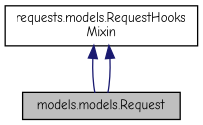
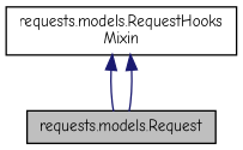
  digraph {
    fontname="Comic Neue"
    node [color=black fontname="Comic Neue" fontsize=10 shape=record style=filled]
    edge [color=midnightblue dir=back fontname="Comic Neue" fontsize=10 labelfontname=Helvetica labelfontsize=10 style=solid]
-   n1 [fillcolor=grey75 fontcolor=black height=0.2 label="models.models.Request" width=0.4]
+   n1 [fillcolor=grey75 fontcolor=black height=0.2 label="requests.models.Request" width=0.4]
    n2 [fillcolor=white height=0.2 label="requests.models.RequestHooks\lMixin" width=0.4]
    n2 -> n1
    n2 -> n1
  }
